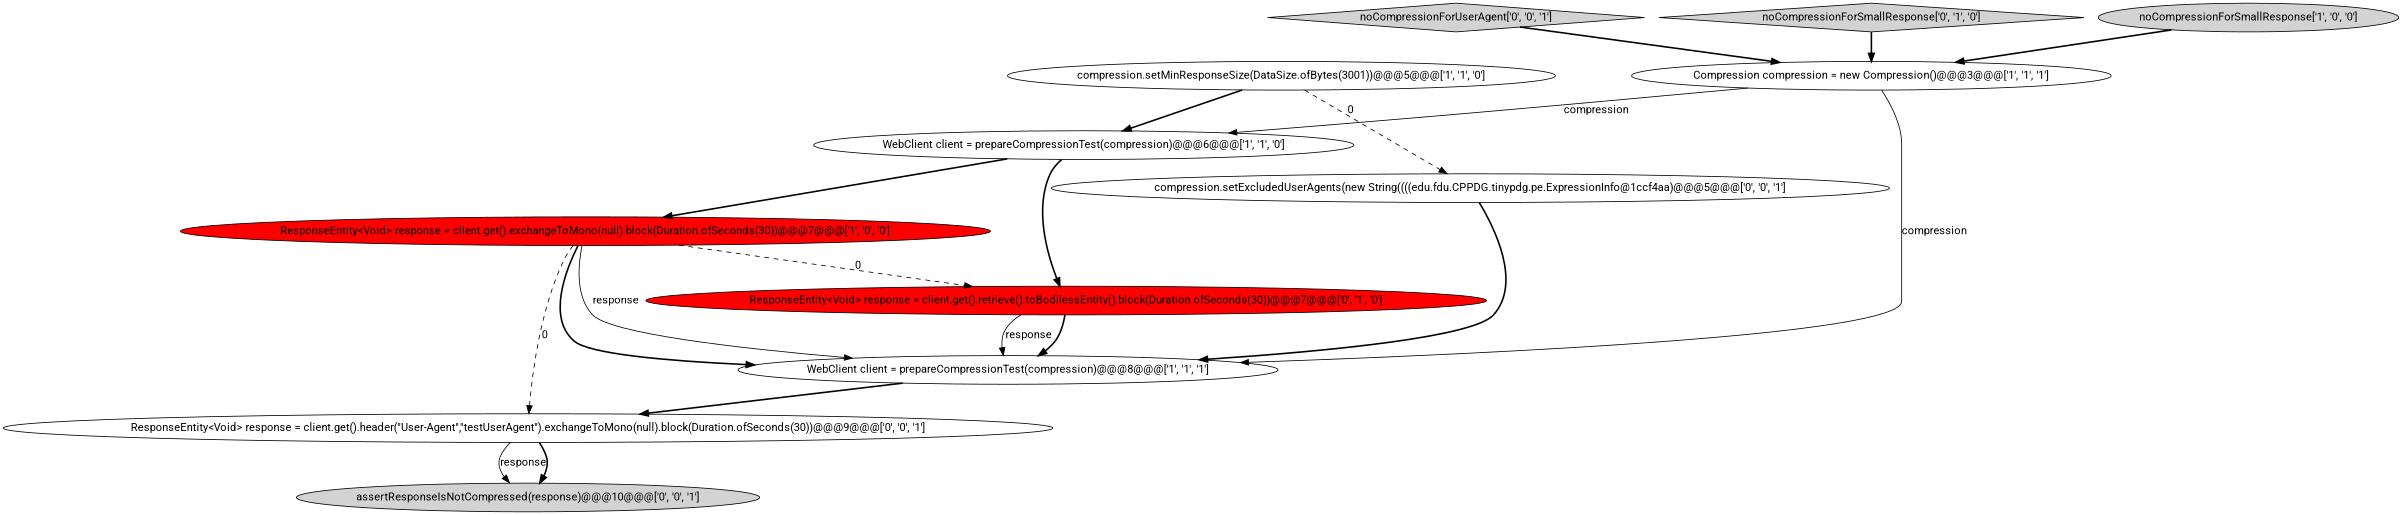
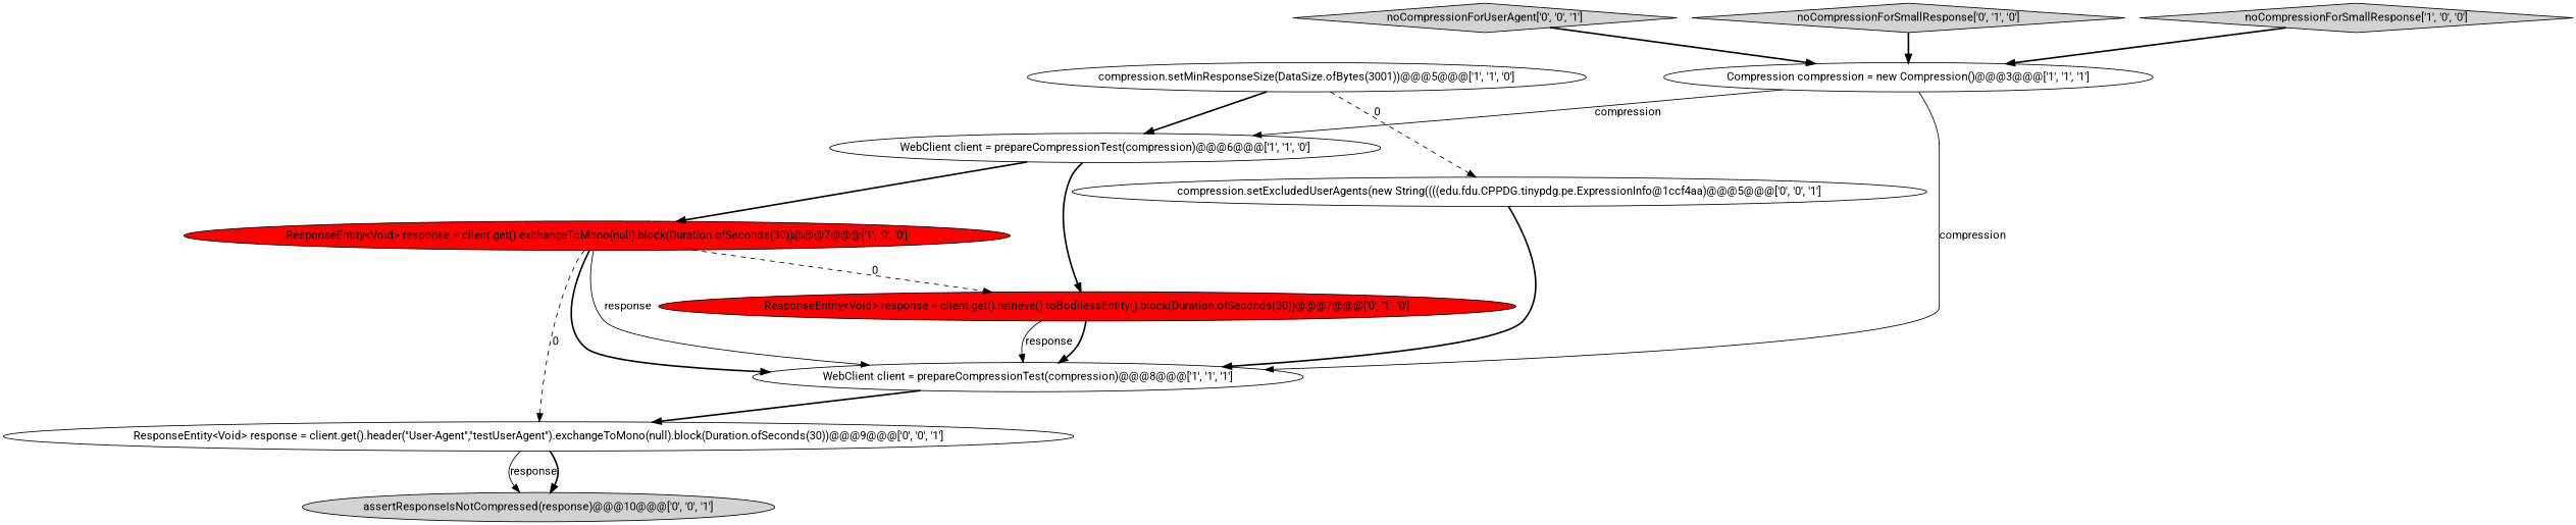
  digraph {
    fontname=Roboto
    node [fillcolor=white fontname=Roboto shape=ellipse style=filled]
    edge [fontname=Roboto style=bold]
    n1 [label="WebClient client = prepareCompressionTest(compression)@@@8@@@['1', '1', '1']"]
    n2 [label="ResponseEntity<Void> response = client.get().header(\"User-Agent\",\"testUserAgent\").exchangeToMono(null).block(Duration.ofSeconds(30))@@@9@@@['0', '0', '1']"]
    n3 [fillcolor=lightgray label="assertResponseIsNotCompressed(response)@@@10@@@['0', '0', '1']"]
    n4 [fillcolor=red label="ResponseEntity<Void> response = client.get().exchangeToMono(null).block(Duration.ofSeconds(30))@@@7@@@['1', '0', '0']"]
    n5 [fillcolor=red label="ResponseEntity<Void> response = client.get().retrieve().toBodilessEntity().block(Duration.ofSeconds(30))@@@7@@@['0', '1', '0']"]
    n6 [fillcolor=lightgray label="noCompressionForUserAgent['0', '0', '1']" shape=diamond]
    n7 [label="Compression compression = new Compression()@@@3@@@['1', '1', '1']"]
    n8 [label="WebClient client = prepareCompressionTest(compression)@@@6@@@['1', '1', '0']"]
    n9 [label="compression.setMinResponseSize(DataSize.ofBytes(3001))@@@5@@@['1', '1', '0']"]
    n10 [label="compression.setExcludedUserAgents(new String((((edu.fdu.CPPDG.tinypdg.pe.ExpressionInfo@1ccf4aa)@@@5@@@['0', '0', '1']"]
    n11 [fillcolor=lightgray label="noCompressionForSmallResponse['0', '1', '0']" shape=diamond]
-   n12 [fillcolor=lightgray label="noCompressionForSmallResponse['1', '0', '0']"]
+   n12 [fillcolor=lightgray label="noCompressionForSmallResponse['1', '0', '0']" shape=diamond]
    n1 -> n2
    n2 -> n3 [label=response style=solid]
    n2 -> n3
    n4 -> n1
    n4 -> n1 [label=response style=solid]
    n4 -> n2 [label=0 style=dashed]
    n4 -> n5 [label=0 style=dashed]
    n5 -> n1
    n5 -> n1 [label=response style=solid]
    n6 -> n7
    n7 -> n1 [label=compression style=solid]
    n7 -> n8 [label=compression style=solid]
    n8 -> n4
    n8 -> n5
    n9 -> n8
    n9 -> n10 [label=0 style=dashed]
    n10 -> n1
    n11 -> n7
    n12 -> n7
  }
